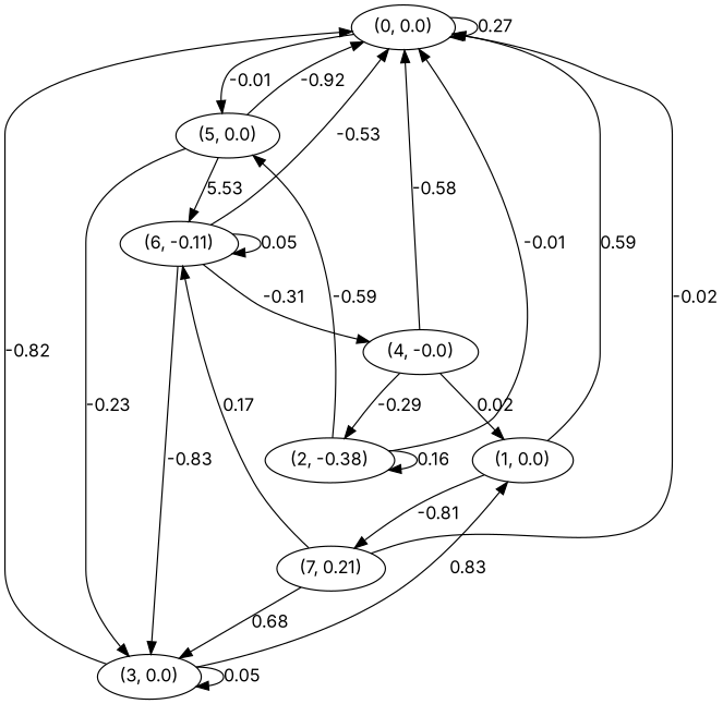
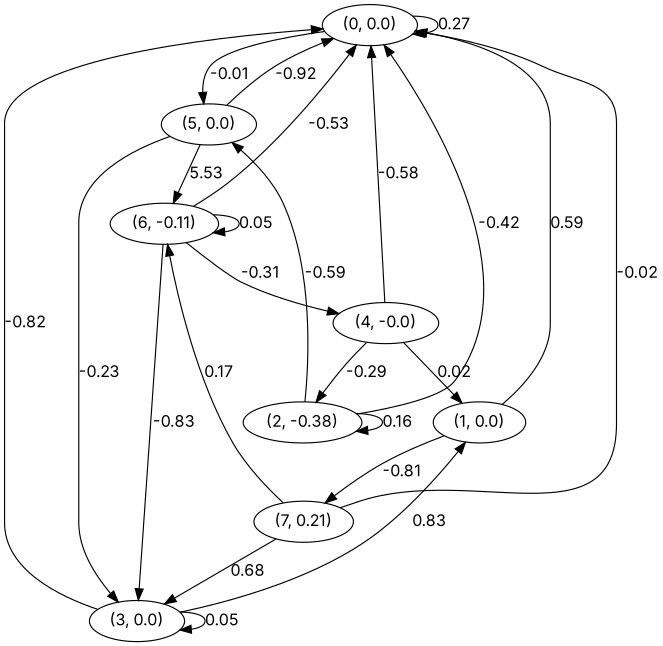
  digraph {
    fontname=Inter
    node [fontname=Inter]
    edge [fontname=Inter]
    n1 [label="(0, 0.0)"]
    n2 [label="(5, 0.0)"]
    n3 [label="(3, 0.0)"]
    n4 [label="(6, -0.11)"]
    n5 [label="(1, 0.0)"]
    n6 [label="(7, 0.21)"]
    n7 [label="(2, -0.38)"]
    n8 [label="(4, -0.0)"]
    n1 -> n1 [label=0.27]
    n1 -> n2 [label=-0.01]
    n2 -> n1 [label=-0.92]
    n2 -> n3 [label=-0.23]
    n2 -> n4 [label=5.53]
    n3 -> n1 [label=-0.82]
    n3 -> n3 [label=0.05]
    n3 -> n5 [label=0.83]
    n4 -> n1 [label=-0.53]
    n4 -> n3 [label=-0.83]
    n4 -> n4 [label=0.05]
    n4 -> n8 [label=-0.31]
    n5 -> n1 [label=0.59]
    n5 -> n6 [label=-0.81]
    n6 -> n1 [label=-0.02]
    n6 -> n3 [label=0.68]
    n6 -> n4 [label=0.17]
-   n7 -> n1 [label=-0.01]
+   n7 -> n1 [label=-0.42]
    n7 -> n2 [label=-0.59]
    n7 -> n7 [label=0.16]
    n8 -> n1 [label=-0.58]
    n8 -> n5 [label=0.02]
    n8 -> n7 [label=-0.29]
  }
